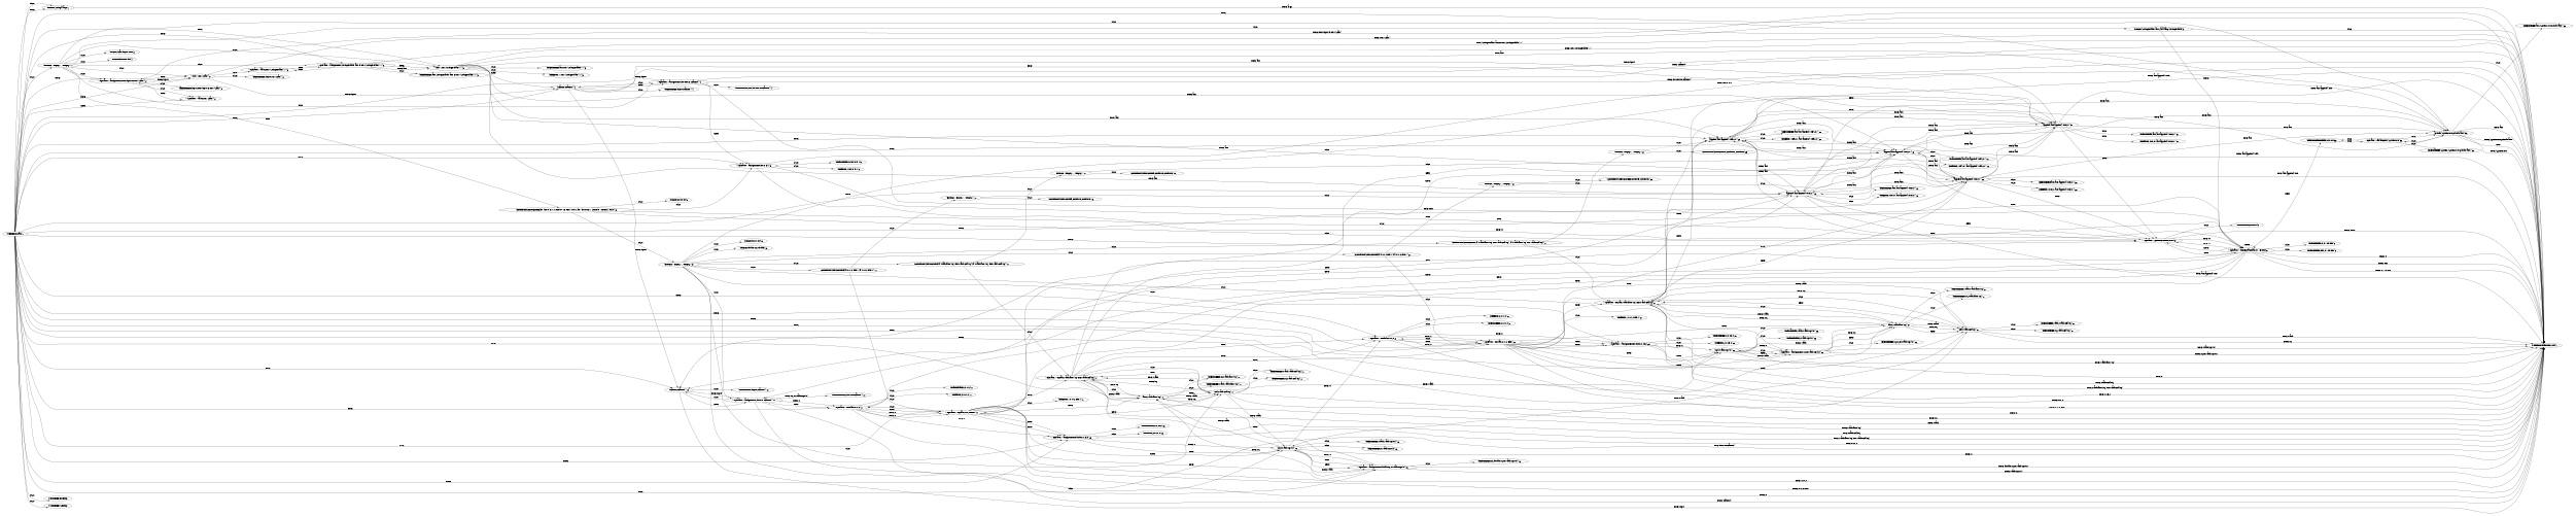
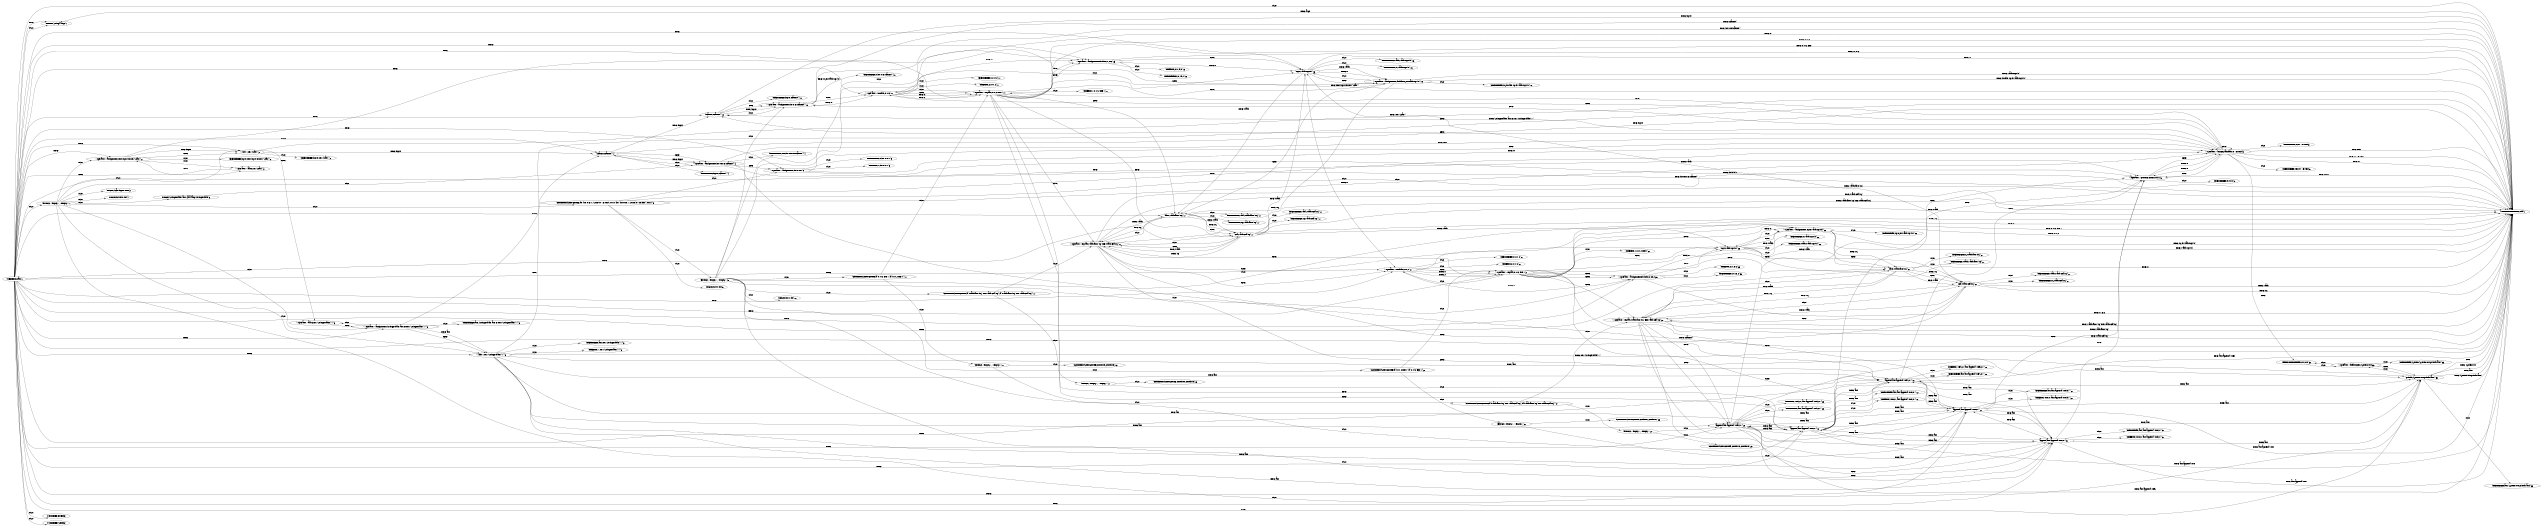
  digraph {
    rankdir=LR
    n1 [label=<(METHOD,main)<SUB>1</SUB>>]
    n2 [label=<(PARAM,String[] args)<SUB>1</SUB>>]
    n3 [label=<(BLOCK,&lt;empty&gt;,&lt;empty&gt;)<SUB>1</SUB>>]
    n4 [label=<(&lt;operator&gt;.assignment,ANY input = new Scan())<SUB>2</SUB>>]
    n5 [label=<(&lt;operator&gt;.alloc,new Scan())<SUB>2</SUB>>]
    n6 [label=<(&lt;init&gt;,new Scan())<SUB>2</SUB>>]
    n7 [label=<(&lt;operator&gt;.assignment,StringBuilder ans = new StringBuilder(&quot;&quot;))<SUB>3</SUB>>]
    n8 [label=<(&lt;init&gt;,new StringBuilder(&quot;&quot;))<SUB>3</SUB>>]
    n9 [label=<(scanInt,scanInt())<SUB>4</SUB>>]
    n10 [label=<(&lt;operator&gt;.assignment,int tt = 1)<SUB>9</SUB>>]
    n11 [label=<(&lt;operator&gt;.postIncrement,tt++)<SUB>9</SUB>>]
    n12 [label=<(scanInt,scanInt())<SUB>10</SUB>>]
    n13 [label=<(&lt;operator&gt;.equals,n % 2 == 1)<SUB>11</SUB>>]
    n14 [label=<(&lt;operator&gt;.modulo,n % 2)<SUB>11</SUB>>]
    n15 [label=<(append,ans.append(&quot;NO\n&quot;))<SUB>12</SUB>>]
    n16 [label=<(&lt;operator&gt;.assignmentDivision,n /= 2)<SUB>15</SUB>>]
    n17 [label=<(sqrt,Math.sqrt(n))<SUB>16</SUB>>]
    n18 [label=<(floor,Math.floor(sq))<SUB>17</SUB>>]
    n19 [label=<(ceil,Math.ceil(sq))<SUB>17</SUB>>]
    n20 [label=<(append,ans.append(&quot;YES\n&quot;))<SUB>18</SUB>>]
    n21 [label=<(&lt;operator&gt;.equals,n % 2 == 1)<SUB>21</SUB>>]
    n22 [label=<(&lt;operator&gt;.modulo,n % 2)<SUB>21</SUB>>]
    n23 [label=<(append,ans.append(&quot;NO\n&quot;))<SUB>22</SUB>>]
    n24 [label=<(&lt;operator&gt;.assignmentDivision,n /= 2)<SUB>25</SUB>>]
    n25 [label=<(sqrt,Math.sqrt(n))<SUB>26</SUB>>]
    n26 [label=<(floor,Math.floor(sq))<SUB>27</SUB>>]
    n27 [label=<(ceil,Math.ceil(sq))<SUB>27</SUB>>]
    n28 [label=<(append,ans.append(&quot;YES\n&quot;))<SUB>28</SUB>>]
    n29 [label=<(append,ans.append(&quot;NO\n&quot;))<SUB>31</SUB>>]
    n30 [label=<(println,System.out.println(ans))<SUB>33</SUB>>]
    n31 [label=<(MODIFIER,PUBLIC)>]
    n32 [label=<(MODIFIER,STATIC)>]
    n33 [label=<(METHOD_RETURN,void)<SUB>1</SUB>>]
    n34 [label=<(LOCAL,Scan input: ANY)<SUB>2</SUB>>]
    n35 [label=<(LOCAL,StringBuilder ans: java.lang.StringBuilder)<SUB>3</SUB>>]
    n36 [label=<(LOCAL,int test: int)<SUB>4</SUB>>]
    n37 [label=<(&lt;operator&gt;.assignment,int test = scanInt())<SUB>4</SUB>>]
    n38 [label=<(CONTROL_STRUCTURE,for (int tt = 1; Some(tt &lt;= test); tt++),for (int tt = 1; Some(tt &lt;= test); tt++))<SUB>9</SUB>>]
    n39 [label=<(IDENTIFIER,input,ANY input = new Scan())<SUB>2</SUB>>]
    n40 [label=<(IDENTIFIER,input,new Scan())<SUB>2</SUB>>]
    n41 [label=<(&lt;operator&gt;.alloc,new StringBuilder(&quot;&quot;))<SUB>3</SUB>>]
    n42 [label=<(IDENTIFIER,ans,StringBuilder ans = new StringBuilder(&quot;&quot;))<SUB>3</SUB>>]
    n43 [label=<(IDENTIFIER,ans,new StringBuilder(&quot;&quot;))<SUB>3</SUB>>]
    n44 [label=<(LITERAL,&quot;&quot;,new StringBuilder(&quot;&quot;))<SUB>3</SUB>>]
    n45 [label=<(IDENTIFIER,input,scanInt())<SUB>4</SUB>>]
    n46 [label=<(&lt;operator&gt;.lessEqualsThan,tt &lt;= test)<SUB>9</SUB>>]
    n47 [label=<(IDENTIFIER,tt,int tt = 1)<SUB>9</SUB>>]
    n48 [label=<(LITERAL,1,int tt = 1)<SUB>9</SUB>>]
    n49 [label=<(IDENTIFIER,tt,tt &lt;= test)<SUB>9</SUB>>]
    n50 [label=<(IDENTIFIER,test,tt &lt;= test)<SUB>9</SUB>>]
    n51 [label=<(&lt;operator&gt;.assignment,int n = scanInt())<SUB>10</SUB>>]
    n52 [label=<(FIELD_IDENTIFIER,out,out)<SUB>33</SUB>>]
    n53 [label=<(IDENTIFIER,tt,tt++)<SUB>9</SUB>>]
    n54 [label=<(IDENTIFIER,input,scanInt())<SUB>10</SUB>>]
    n55 [label=<(&lt;operator&gt;.assignment,double sq = Math.sqrt(n))<SUB>16</SUB>>]
    n56 [label=<(LITERAL,1,n % 2 == 1)<SUB>11</SUB>>]
    n57 [label=<(&lt;operator&gt;.equals,Math.floor(sq) == Math.ceil(sq))<SUB>17</SUB>>]
    n58 [label=<(IDENTIFIER,n,n % 2)<SUB>11</SUB>>]
    n59 [label=<(LITERAL,2,n % 2)<SUB>11</SUB>>]
    n60 [label=<(IDENTIFIER,ans,ans.append(&quot;NO\n&quot;))<SUB>12</SUB>>]
    n61 [label=<(LITERAL,&quot;NO\n&quot;,ans.append(&quot;NO\n&quot;))<SUB>12</SUB>>]
    n62 [label=<(IDENTIFIER,n,n /= 2)<SUB>15</SUB>>]
    n63 [label=<(LITERAL,2,n /= 2)<SUB>15</SUB>>]
    n64 [label=<(IDENTIFIER,Math,Math.sqrt(n))<SUB>16</SUB>>]
    n65 [label=<(IDENTIFIER,n,Math.sqrt(n))<SUB>16</SUB>>]
    n66 [label=<(IDENTIFIER,Math,Math.floor(sq))<SUB>17</SUB>>]
    n67 [label=<(IDENTIFIER,sq,Math.floor(sq))<SUB>17</SUB>>]
    n68 [label=<(IDENTIFIER,Math,Math.ceil(sq))<SUB>17</SUB>>]
    n69 [label=<(IDENTIFIER,sq,Math.ceil(sq))<SUB>17</SUB>>]
    n70 [label=<(IDENTIFIER,ans,ans.append(&quot;YES\n&quot;))<SUB>18</SUB>>]
    n71 [label=<(LITERAL,&quot;YES\n&quot;,ans.append(&quot;YES\n&quot;))<SUB>18</SUB>>]
    n72 [label=<(&lt;operator&gt;.assignment,sq = Math.sqrt(n))<SUB>26</SUB>>]
    n73 [label=<(LITERAL,1,n % 2 == 1)<SUB>21</SUB>>]
    n74 [label=<(&lt;operator&gt;.equals,Math.floor(sq) == Math.ceil(sq))<SUB>27</SUB>>]
    n75 [label=<(IDENTIFIER,n,n % 2)<SUB>21</SUB>>]
    n76 [label=<(LITERAL,2,n % 2)<SUB>21</SUB>>]
    n77 [label=<(IDENTIFIER,ans,ans.append(&quot;NO\n&quot;))<SUB>22</SUB>>]
    n78 [label=<(LITERAL,&quot;NO\n&quot;,ans.append(&quot;NO\n&quot;))<SUB>22</SUB>>]
    n79 [label=<(IDENTIFIER,n,n /= 2)<SUB>25</SUB>>]
    n80 [label=<(LITERAL,2,n /= 2)<SUB>25</SUB>>]
    n81 [label=<(IDENTIFIER,Math,Math.sqrt(n))<SUB>26</SUB>>]
    n82 [label=<(IDENTIFIER,n,Math.sqrt(n))<SUB>26</SUB>>]
    n83 [label=<(IDENTIFIER,Math,Math.floor(sq))<SUB>27</SUB>>]
    n84 [label=<(IDENTIFIER,sq,Math.floor(sq))<SUB>27</SUB>>]
    n85 [label=<(IDENTIFIER,Math,Math.ceil(sq))<SUB>27</SUB>>]
    n86 [label=<(IDENTIFIER,sq,Math.ceil(sq))<SUB>27</SUB>>]
    n87 [label=<(IDENTIFIER,ans,ans.append(&quot;YES\n&quot;))<SUB>28</SUB>>]
    n88 [label=<(LITERAL,&quot;YES\n&quot;,ans.append(&quot;YES\n&quot;))<SUB>28</SUB>>]
    n89 [label=<(IDENTIFIER,ans,ans.append(&quot;NO\n&quot;))<SUB>31</SUB>>]
    n90 [label=<(LITERAL,&quot;NO\n&quot;,ans.append(&quot;NO\n&quot;))<SUB>31</SUB>>]
    n91 [label=<(&lt;operator&gt;.fieldAccess,System.out)<SUB>33</SUB>>]
    n92 [label=<(IDENTIFIER,ans,System.out.println(ans))<SUB>33</SUB>>]
    n93 [label=<(IDENTIFIER,test,int test = scanInt())<SUB>4</SUB>>]
    n94 [label=<(LOCAL,int tt: int)<SUB>9</SUB>>]
    n95 [label=<(BLOCK,&lt;empty&gt;,&lt;empty&gt;)<SUB>9</SUB>>]
    n96 [label=<(LOCAL,int n: int)<SUB>10</SUB>>]
    n97 [label=<(CONTROL_STRUCTURE,if (n % 2 == 1),if (n % 2 == 1))<SUB>11</SUB>>]
-   n98 [label=<(LOCAL,double sq: double)<SUB>16</SUB>>]
    n99 [label=<(CONTROL_STRUCTURE,if (Math.floor(sq) == Math.ceil(sq)),if (Math.floor(sq) == Math.ceil(sq)))<SUB>17</SUB>>]
    n100 [label=<(CONTROL_STRUCTURE,if (n % 2 == 1),if (n % 2 == 1))<SUB>21</SUB>>]
    n101 [label=<(CONTROL_STRUCTURE,if (Math.floor(sq) == Math.ceil(sq)),if (Math.floor(sq) == Math.ceil(sq)))<SUB>27</SUB>>]
    n102 [label=<(IDENTIFIER,n,int n = scanInt())<SUB>10</SUB>>]
    n103 [label=<(BLOCK,&lt;empty&gt;,&lt;empty&gt;)<SUB>11</SUB>>]
    n104 [label=<(IDENTIFIER,sq,double sq = Math.sqrt(n))<SUB>16</SUB>>]
    n105 [label=<(BLOCK,&lt;empty&gt;,&lt;empty&gt;)<SUB>17</SUB>>]
    n106 [label=<(BLOCK,&lt;empty&gt;,&lt;empty&gt;)<SUB>21</SUB>>]
    n107 [label=<(IDENTIFIER,sq,sq = Math.sqrt(n))<SUB>26</SUB>>]
    n108 [label=<(BLOCK,&lt;empty&gt;,&lt;empty&gt;)<SUB>27</SUB>>]
    n109 [label=<(CONTROL_STRUCTURE,continue;,continue;)<SUB>13</SUB>>]
    n110 [label=<(CONTROL_STRUCTURE,continue;,continue;)<SUB>19</SUB>>]
    n111 [label=<(CONTROL_STRUCTURE,continue;,continue;)<SUB>23</SUB>>]
    n112 [label=<(CONTROL_STRUCTURE,continue;,continue;)<SUB>29</SUB>>]
    n113 [label=<(IDENTIFIER,System,System.out.println(ans))<SUB>33</SUB>>]
    n1 -> n2 [label="AST: "]
    n1 -> n2 [label="DDG: "]
    n1 -> n3 [label="AST: "]
    n1 -> n4 [label="DDG: "]
    n1 -> n5 [label="CFG: "]
    n1 -> n6 [label="DDG: "]
    n1 -> n7 [label="DDG: "]
    n1 -> n8 [label="DDG: "]
    n1 -> n9 [label="DDG: "]
    n1 -> n10 [label="DDG: "]
    n1 -> n11 [label="DDG: "]
    n1 -> n12 [label="DDG: "]
    n1 -> n13 [label="DDG: "]
    n1 -> n14 [label="DDG: "]
    n1 -> n15 [label="DDG: "]
    n1 -> n16 [label="DDG: "]
    n1 -> n17 [label="DDG: "]
    n1 -> n18 [label="DDG: "]
    n1 -> n19 [label="DDG: "]
    n1 -> n20 [label="DDG: "]
    n1 -> n21 [label="DDG: "]
    n1 -> n22 [label="DDG: "]
    n1 -> n23 [label="DDG: "]
    n1 -> n24 [label="DDG: "]
    n1 -> n25 [label="DDG: "]
    n1 -> n26 [label="DDG: "]
    n1 -> n27 [label="DDG: "]
    n1 -> n28 [label="DDG: "]
    n1 -> n29 [label="DDG: "]
    n1 -> n30 [label="DDG: "]
    n1 -> n31 [label="AST: "]
    n1 -> n32 [label="AST: "]
-   n35 -> n33 [label="AST: "]
+   n1 -> n33 [label="AST: "]
    n2 -> n33 [label="DDG: args"]
    n3 -> n4 [label="AST: "]
    n3 -> n6 [label="AST: "]
    n3 -> n7 [label="AST: "]
    n3 -> n8 [label="AST: "]
    n3 -> n30 [label="AST: "]
    n3 -> n34 [label="AST: "]
    n3 -> n35 [label="AST: "]
    n3 -> n36 [label="AST: "]
    n3 -> n37 [label="AST: "]
    n3 -> n38 [label="AST: "]
    n4 -> n5 [label="AST: "]
    n4 -> n6 [label="CFG: "]
    n4 -> n6 [label="DDG: input"]
    n4 -> n33 [label="DDG: ANY input = new Scan()"]
    n4 -> n39 [label="AST: "]
    n5 -> n4 [label="CFG: "]
    n6 -> n9 [label="DDG: input"]
    n6 -> n33 [label="DDG: new Scan()"]
    n6 -> n40 [label="AST: "]
    n6 -> n41 [label="CFG: "]
    n7 -> n8 [label="CFG: "]
    n7 -> n8 [label="DDG: ans"]
    n7 -> n33 [label="DDG: StringBuilder ans = new StringBuilder(&quot;&quot;)"]
    n7 -> n41 [label="AST: "]
    n7 -> n42 [label="AST: "]
    n8 -> n9 [label="CFG: "]
    n8 -> n15 [label="DDG: ans"]
    n8 -> n20 [label="DDG: ans"]
    n8 -> n23 [label="DDG: ans"]
    n8 -> n28 [label="DDG: ans"]
    n8 -> n29 [label="DDG: ans"]
    n8 -> n30 [label="DDG: ans"]
    n8 -> n33 [label="DDG: new StringBuilder(&quot;&quot;)"]
    n8 -> n43 [label="AST: "]
    n8 -> n44 [label="AST: "]
    n9 -> n12 [label="DDG: input"]
    n9 -> n33 [label="DDG: input"]
    n9 -> n37 [label="CFG: "]
    n9 -> n37 [label="DDG: input"]
    n9 -> n45 [label="AST: "]
    n10 -> n33 [label="DDG: int tt = 1"]
    n10 -> n46 [label="CFG: "]
    n10 -> n46 [label="DDG: tt"]
    n10 -> n47 [label="AST: "]
    n10 -> n48 [label="AST: "]
    n11 -> n33 [label="DDG: tt++"]
    n11 -> n46 [label="CFG: "]
    n11 -> n46 [label="DDG: tt"]
    n11 -> n53 [label="AST: "]
    n12 -> n33 [label="DDG: input"]
    n12 -> n51 [label="CFG: "]
    n12 -> n51 [label="DDG: input"]
    n12 -> n54 [label="AST: "]
    n13 -> n14 [label="AST: "]
    n13 -> n15 [label="CFG: "]
    n13 -> n15 [label="CDG: "]
    n13 -> n16 [label="CFG: "]
    n13 -> n16 [label="CDG: "]
    n13 -> n17 [label="CDG: "]
    n13 -> n18 [label="CDG: "]
    n13 -> n19 [label="CDG: "]
    n13 -> n33 [label="DDG: n % 2"]
    n13 -> n33 [label="DDG: n % 2 == 1"]
    n13 -> n55 [label="CDG: "]
    n13 -> n56 [label="AST: "]
    n13 -> n57 [label="CDG: "]
    n14 -> n13 [label="CFG: "]
    n14 -> n13 [label="DDG: n"]
    n14 -> n13 [label="DDG: 2"]
    n14 -> n16 [label="DDG: n"]
    n14 -> n33 [label="DDG: n"]
    n14 -> n58 [label="AST: "]
    n14 -> n59 [label="AST: "]
    n15 -> n11 [label="CFG: "]
    n15 -> n20 [label="DDG: ans"]
    n15 -> n23 [label="DDG: ans"]
    n15 -> n28 [label="DDG: ans"]
    n15 -> n29 [label="DDG: ans"]
    n15 -> n30 [label="DDG: ans"]
    n15 -> n33 [label="DDG: ans.append(&quot;NO\n&quot;)"]
    n15 -> n60 [label="AST: "]
    n15 -> n61 [label="AST: "]
    n16 -> n17 [label="CFG: "]
    n16 -> n17 [label="DDG: n"]
    n16 -> n33 [label="DDG: n /= 2"]
    n16 -> n62 [label="AST: "]
    n16 -> n63 [label="AST: "]
    n17 -> n18 [label="DDG: Math"]
    n17 -> n22 [label="DDG: n"]
    n17 -> n33 [label="DDG: n"]
    n17 -> n55 [label="CFG: "]
    n17 -> n55 [label="DDG: Math"]
    n17 -> n55 [label="DDG: n"]
    n17 -> n64 [label="AST: "]
    n17 -> n65 [label="AST: "]
    n18 -> n19 [label="CFG: "]
    n18 -> n19 [label="DDG: Math"]
    n18 -> n19 [label="DDG: sq"]
    n18 -> n57 [label="DDG: Math"]
    n18 -> n57 [label="DDG: sq"]
    n18 -> n66 [label="AST: "]
    n18 -> n67 [label="AST: "]
    n19 -> n17 [label="DDG: Math"]
    n19 -> n25 [label="DDG: Math"]
    n19 -> n33 [label="DDG: Math"]
    n19 -> n33 [label="DDG: sq"]
    n19 -> n57 [label="CFG: "]
    n19 -> n57 [label="DDG: Math"]
    n19 -> n57 [label="DDG: sq"]
    n19 -> n68 [label="AST: "]
    n19 -> n69 [label="AST: "]
    n20 -> n11 [label="CFG: "]
    n20 -> n15 [label="DDG: ans"]
    n20 -> n23 [label="DDG: ans"]
    n20 -> n28 [label="DDG: ans"]
    n20 -> n29 [label="DDG: ans"]
    n20 -> n30 [label="DDG: ans"]
    n20 -> n33 [label="DDG: ans.append(&quot;YES\n&quot;)"]
    n20 -> n70 [label="AST: "]
    n20 -> n71 [label="AST: "]
    n21 -> n22 [label="AST: "]
    n21 -> n23 [label="CFG: "]
    n21 -> n23 [label="CDG: "]
    n21 -> n24 [label="CFG: "]
    n21 -> n24 [label="CDG: "]
    n21 -> n25 [label="CDG: "]
    n21 -> n26 [label="CDG: "]
    n21 -> n27 [label="CDG: "]
    n21 -> n33 [label="DDG: n % 2"]
    n21 -> n33 [label="DDG: n % 2 == 1"]
    n21 -> n72 [label="CDG: "]
    n21 -> n73 [label="AST: "]
    n21 -> n74 [label="CDG: "]
    n22 -> n21 [label="CFG: "]
    n22 -> n21 [label="DDG: n"]
    n22 -> n21 [label="DDG: 2"]
    n22 -> n24 [label="DDG: n"]
    n22 -> n33 [label="DDG: n"]
    n22 -> n75 [label="AST: "]
    n22 -> n76 [label="AST: "]
    n23 -> n11 [label="CFG: "]
    n23 -> n15 [label="DDG: ans"]
    n23 -> n20 [label="DDG: ans"]
    n23 -> n28 [label="DDG: ans"]
    n23 -> n29 [label="DDG: ans"]
    n23 -> n30 [label="DDG: ans"]
    n23 -> n33 [label="DDG: ans.append(&quot;NO\n&quot;)"]
    n23 -> n77 [label="AST: "]
    n23 -> n78 [label="AST: "]
    n24 -> n25 [label="CFG: "]
    n24 -> n25 [label="DDG: n"]
    n24 -> n33 [label="DDG: n /= 2"]
    n24 -> n79 [label="AST: "]
    n24 -> n80 [label="AST: "]
    n25 -> n26 [label="DDG: Math"]
    n25 -> n33 [label="DDG: n"]
    n25 -> n72 [label="CFG: "]
    n25 -> n72 [label="DDG: Math"]
    n25 -> n72 [label="DDG: n"]
    n25 -> n81 [label="AST: "]
    n25 -> n82 [label="AST: "]
    n26 -> n27 [label="CFG: "]
    n26 -> n27 [label="DDG: Math"]
    n26 -> n27 [label="DDG: sq"]
    n26 -> n74 [label="DDG: Math"]
    n26 -> n74 [label="DDG: sq"]
    n26 -> n83 [label="AST: "]
    n26 -> n84 [label="AST: "]
    n27 -> n17 [label="DDG: Math"]
    n27 -> n33 [label="DDG: Math"]
    n27 -> n33 [label="DDG: sq"]
    n27 -> n74 [label="CFG: "]
    n27 -> n74 [label="DDG: Math"]
    n27 -> n74 [label="DDG: sq"]
    n27 -> n85 [label="AST: "]
    n27 -> n86 [label="AST: "]
    n28 -> n11 [label="CFG: "]
    n28 -> n15 [label="DDG: ans"]
    n28 -> n20 [label="DDG: ans"]
    n28 -> n23 [label="DDG: ans"]
    n28 -> n29 [label="DDG: ans"]
    n28 -> n30 [label="DDG: ans"]
    n28 -> n33 [label="DDG: ans.append(&quot;YES\n&quot;)"]
    n28 -> n87 [label="AST: "]
    n28 -> n88 [label="AST: "]
    n29 -> n11 [label="CFG: "]
    n29 -> n15 [label="DDG: ans"]
    n29 -> n20 [label="DDG: ans"]
    n29 -> n23 [label="DDG: ans"]
    n29 -> n28 [label="DDG: ans"]
    n29 -> n30 [label="DDG: ans"]
    n29 -> n33 [label="DDG: ans.append(&quot;NO\n&quot;)"]
    n29 -> n89 [label="AST: "]
    n29 -> n90 [label="AST: "]
    n30 -> n33 [label="CFG: "]
    n30 -> n33 [label="DDG: System.out"]
    n30 -> n33 [label="DDG: ans"]
    n30 -> n33 [label="DDG: System.out.println(ans)"]
    n30 -> n91 [label="AST: "]
    n30 -> n92 [label="AST: "]
    n35 -> n46 [label="DDG: "]
    n37 -> n9 [label="AST: "]
    n37 -> n10 [label="CFG: "]
    n37 -> n33 [label="DDG: scanInt()"]
    n37 -> n33 [label="DDG: int test = scanInt()"]
    n37 -> n46 [label="DDG: test"]
    n37 -> n93 [label="AST: "]
    n38 -> n10 [label="AST: "]
    n38 -> n11 [label="AST: "]
    n38 -> n46 [label="AST: "]
    n38 -> n94 [label="AST: "]
    n38 -> n95 [label="AST: "]
    n41 -> n7 [label="CFG: "]
    n46 -> n11 [label="DDG: tt"]
    n46 -> n11 [label="CDG: "]
    n46 -> n12 [label="CFG: "]
    n46 -> n12 [label="CDG: "]
    n46 -> n13 [label="CDG: "]
    n46 -> n14 [label="CDG: "]
    n46 -> n33 [label="DDG: tt"]
    n46 -> n33 [label="DDG: test"]
    n46 -> n33 [label="DDG: tt &lt;= test"]
    n46 -> n46 [label="CDG: "]
    n46 -> n49 [label="AST: "]
    n46 -> n50 [label="AST: "]
    n46 -> n51 [label="CDG: "]
    n46 -> n52 [label="CFG: "]
    n51 -> n12 [label="AST: "]
    n51 -> n14 [label="CFG: "]
    n51 -> n14 [label="DDG: n"]
    n51 -> n33 [label="DDG: scanInt()"]
    n51 -> n33 [label="DDG: int n = scanInt()"]
    n51 -> n102 [label="DDG: sq = Math.sqrt(n)"]
    n52 -> n91 [label="AST: "]
    n55 -> n17 [label="AST: "]
    n55 -> n18 [label="CFG: "]
    n55 -> n18 [label="DDG: sq"]
    n55 -> n33 [label="DDG: Math.sqrt(n)"]
    n55 -> n33 [label="DDG: double sq = Math.sqrt(n)"]
    n55 -> n104 [label="AST: "]
    n57 -> n18 [label="AST: "]
    n57 -> n19 [label="AST: "]
    n57 -> n20 [label="CFG: "]
    n57 -> n20 [label="CDG: "]
    n57 -> n21 [label="CDG: "]
    n57 -> n22 [label="CFG: "]
    n57 -> n22 [label="CDG: "]
    n57 -> n33 [label="DDG: Math.floor(sq)"]
    n57 -> n33 [label="DDG: Math.ceil(sq)"]
    n57 -> n33 [label="DDG: Math.floor(sq) == Math.ceil(sq)"]
    n72 -> n25 [label="AST: "]
    n72 -> n26 [label="CFG: "]
    n72 -> n26 [label="DDG: sq"]
    n72 -> n33 [label="DDG: Math.sqrt(n)"]
    n72 -> n33 [label="DDG: sq = Math.sqrt(n)"]
    n72 -> n107 [label="AST: "]
    n74 -> n26 [label="AST: "]
    n74 -> n27 [label="AST: "]
    n74 -> n28 [label="CFG: "]
    n74 -> n28 [label="CDG: "]
    n74 -> n29 [label="CFG: "]
    n74 -> n29 [label="CDG: "]
    n74 -> n33 [label="DDG: Math.floor(sq)"]
    n74 -> n33 [label="DDG: Math.ceil(sq)"]
    n74 -> n33 [label="DDG: Math.floor(sq) == Math.ceil(sq)"]
    n91 -> n30 [label="CFG: "]
    n91 -> n52 [label="AST: "]
    n91 -> n113 [label="AST: "]
    n95 -> n16 [label="AST: "]
    n95 -> n24 [label="AST: "]
    n95 -> n29 [label="AST: "]
    n95 -> n51 [label="AST: "]
    n95 -> n55 [label="AST: "]
    n95 -> n72 [label="AST: "]
    n95 -> n96 [label="AST: "]
    n95 -> n97 [label="AST: "]
-   n95 -> n98 [label="AST: "]
    n95 -> n99 [label="AST: "]
    n95 -> n100 [label="AST: "]
    n95 -> n101 [label="AST: "]
    n97 -> n13 [label="AST: "]
    n97 -> n103 [label="AST: "]
    n99 -> n57 [label="AST: "]
    n99 -> n105 [label="AST: "]
    n100 -> n21 [label="AST: "]
    n100 -> n106 [label="AST: "]
    n101 -> n74 [label="AST: "]
    n101 -> n108 [label="AST: "]
    n103 -> n15 [label="AST: "]
    n103 -> n109 [label="AST: "]
    n105 -> n20 [label="AST: "]
    n105 -> n110 [label="AST: "]
    n106 -> n23 [label="AST: "]
    n106 -> n111 [label="AST: "]
    n108 -> n28 [label="AST: "]
    n108 -> n112 [label="AST: "]
  }
